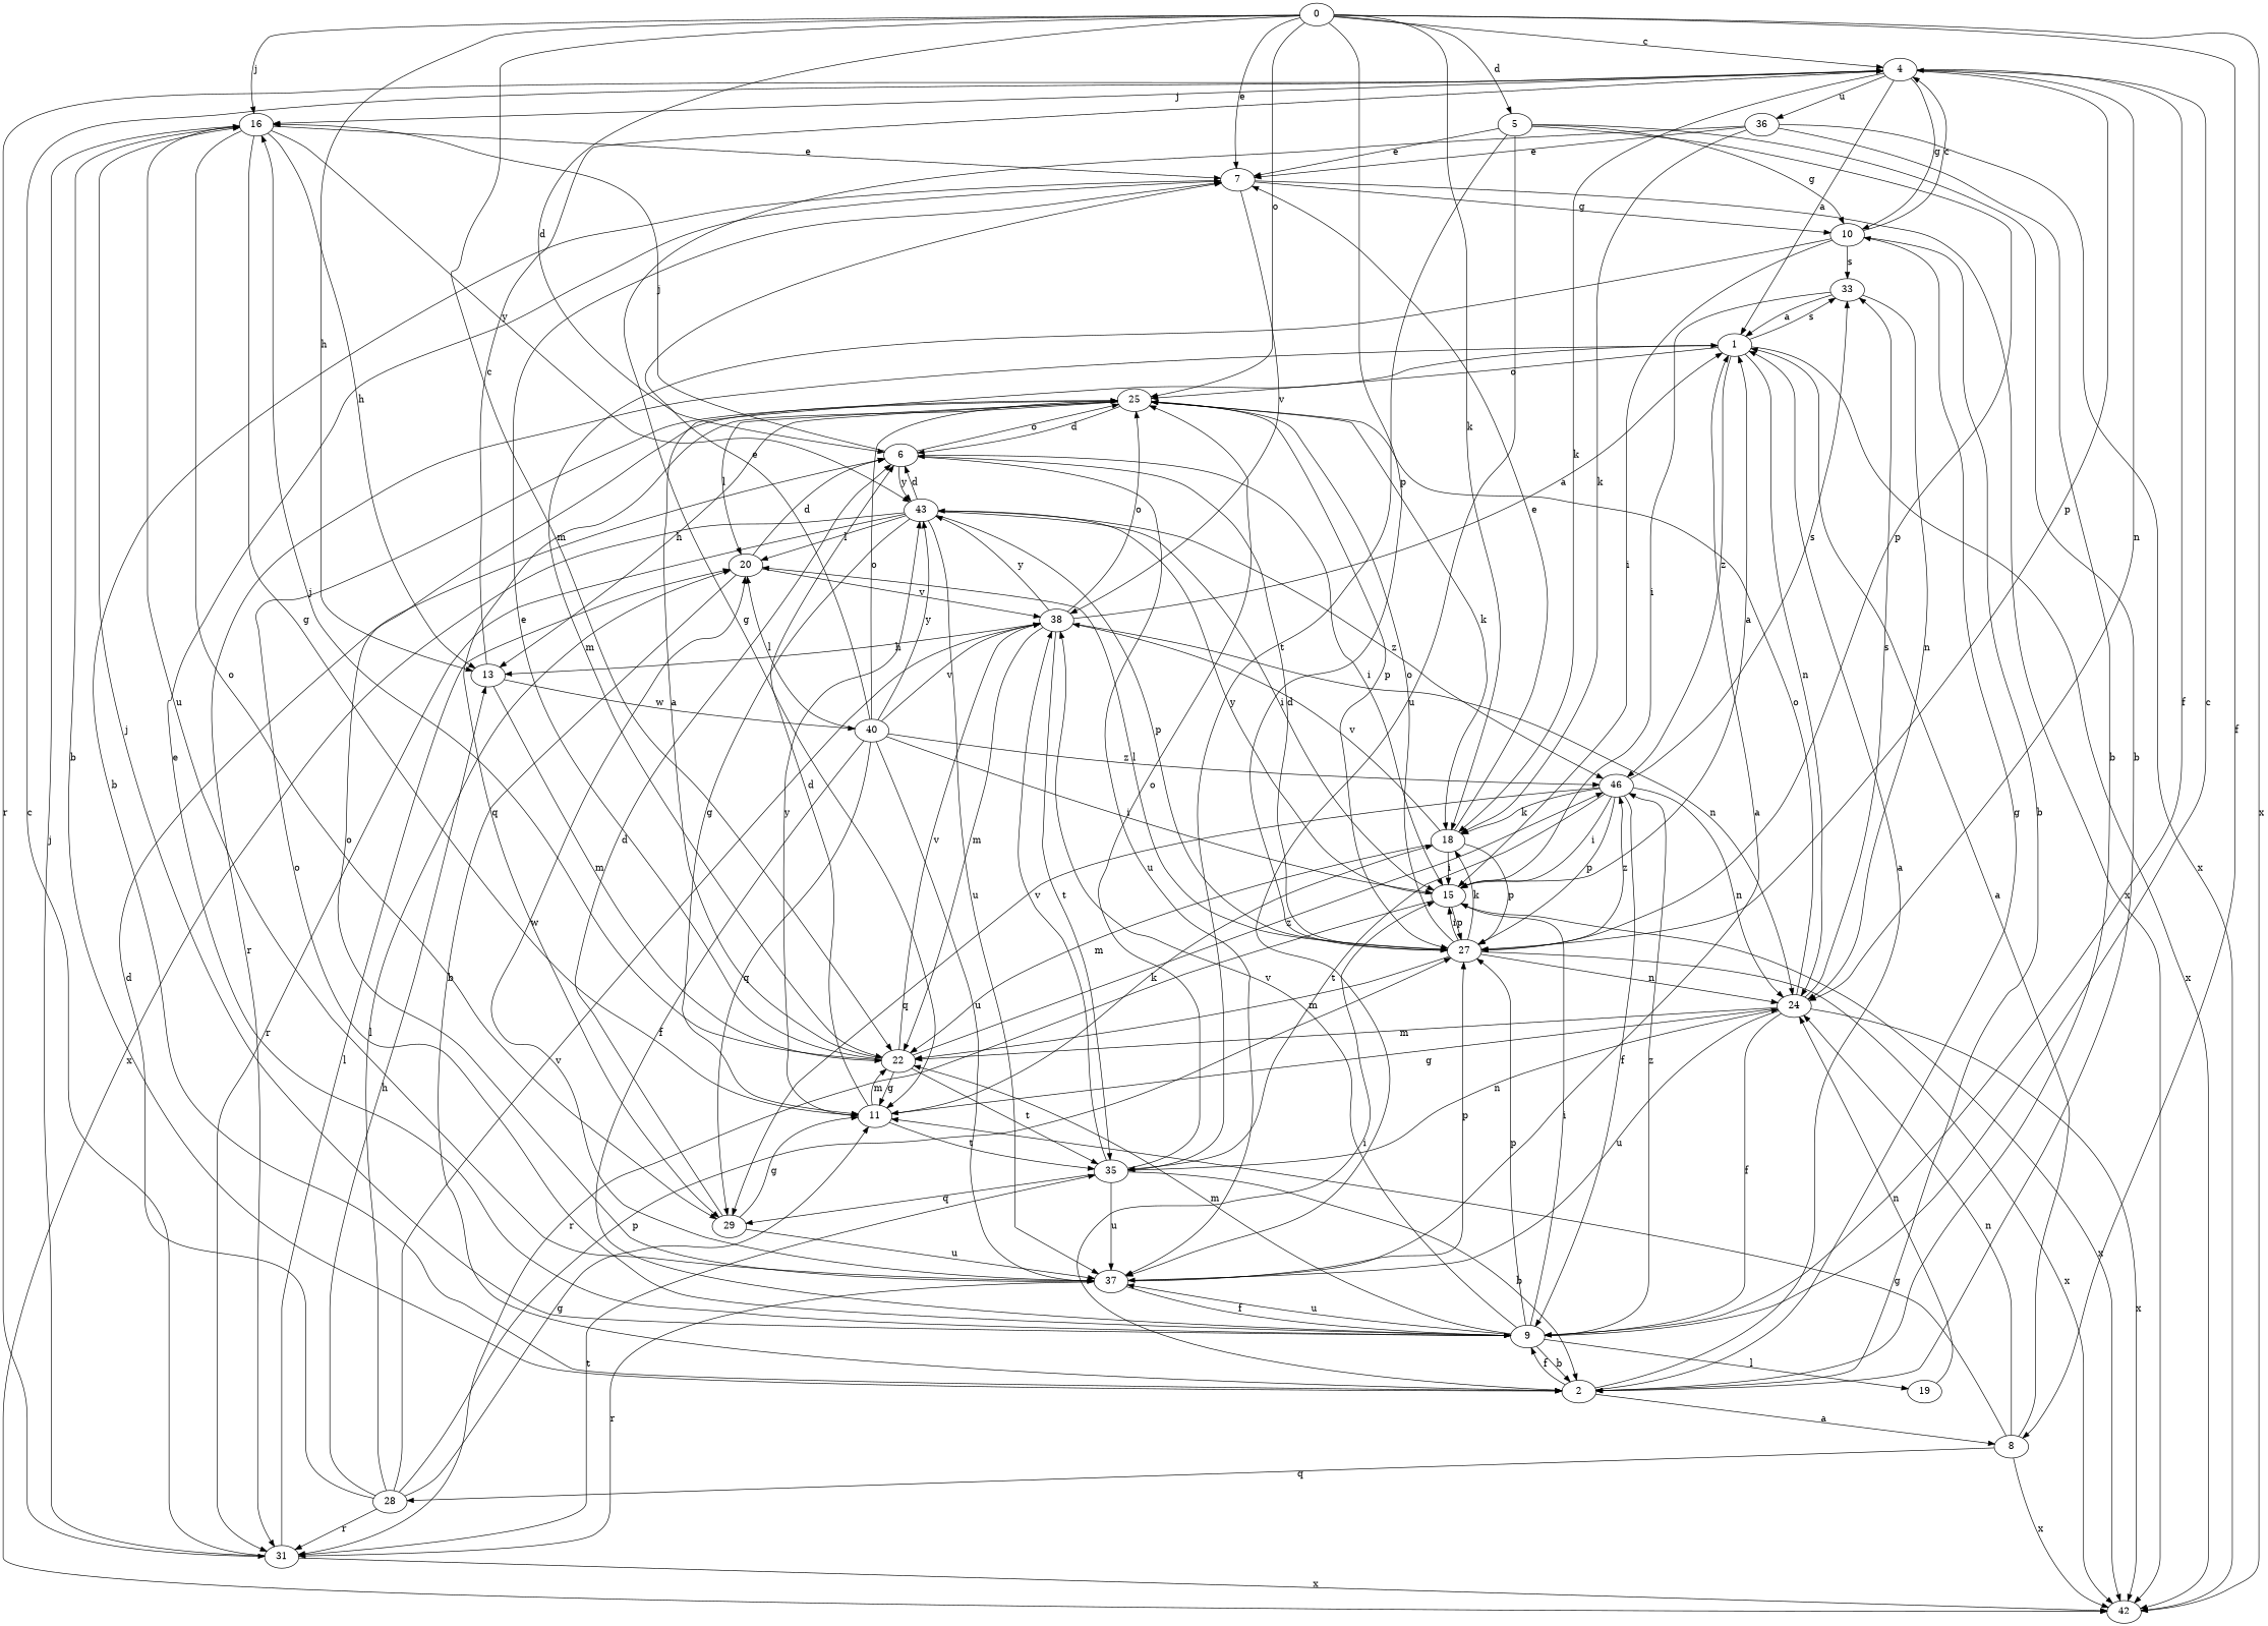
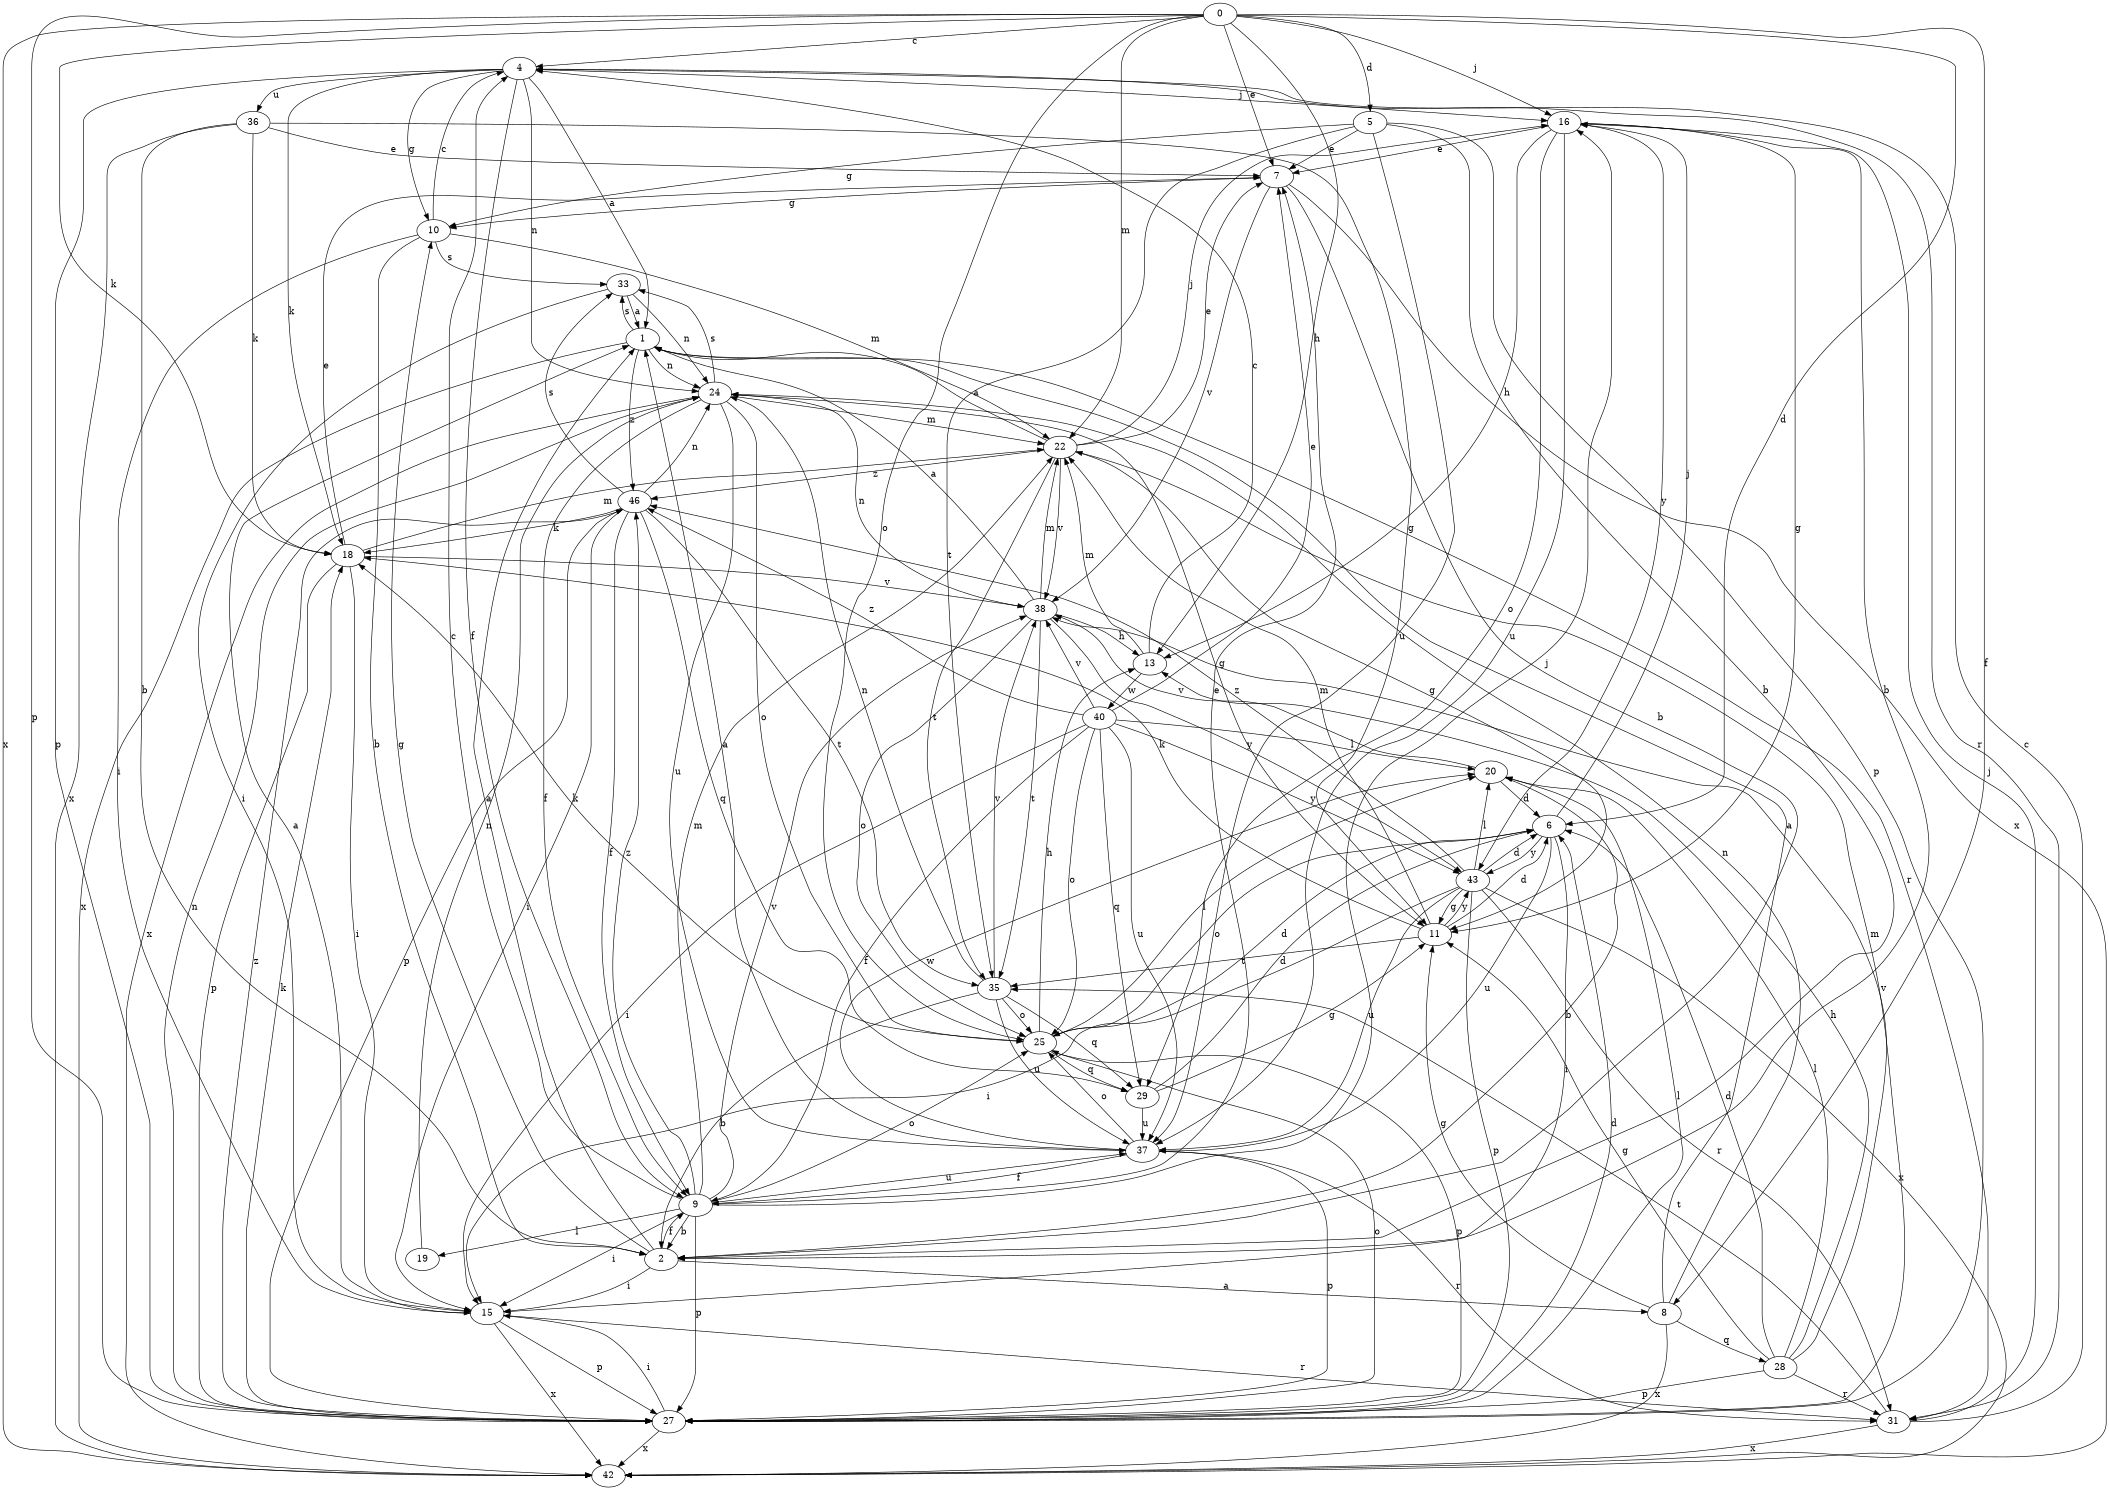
  strict digraph {
    0
    4
    5
    6
    7
    8
    13
    16
    18
    22
    25
    27
    42
    1
    24
    31
    9
    10
    36
    2
    35
    37
    15
    43
    38
    11
    28
    40
    29
    46
    20
    33
    19
    0 -> 4 [label=c]
    0 -> 5 [label=d]
    0 -> 6 [label=d]
    0 -> 7 [label=e]
    0 -> 8 [label=f]
    0 -> 13 [label=h]
    0 -> 16 [label=j]
    0 -> 18 [label=k]
    0 -> 22 [label=m]
    0 -> 25 [label=o]
    0 -> 27 [label=p]
    0 -> 42 [label=x]
    4 -> 16 [label=j]
    4 -> 18 [label=k]
    4 -> 27 [label=p]
    4 -> 1 [label=a]
    4 -> 24 [label=n]
    4 -> 31 [label=r]
    4 -> 9 [label=f]
    4 -> 10 [label=g]
    4 -> 36 [label=u]
    5 -> 7 [label=e]
    5 -> 27 [label=p]
    5 -> 10 [label=g]
    5 -> 2 [label=b]
    5 -> 35 [label=t]
    5 -> 37 [label=u]
    6 -> 16 [label=j]
    6 -> 25 [label=o]
    6 -> 37 [label=u]
    6 -> 15 [label=i]
    6 -> 43 [label=y]
    7 -> 42 [label=x]
    7 -> 10 [label=g]
    7 -> 2 [label=b]
    7 -> 38 [label=v]
    8 -> 42 [label=x]
    8 -> 1 [label=a]
    8 -> 24 [label=n]
    8 -> 11 [label=g]
    8 -> 28 [label=q]
    13 -> 4 [label=c]
    13 -> 22 [label=m]
    13 -> 40 [label=w]
    16 -> 7 [label=e]
    16 -> 13 [label=h]
    16 -> 2 [label=b]
    16 -> 37 [label=u]
    16 -> 43 [label=y]
    16 -> 11 [label=g]
    16 -> 29 [label=o]
    18 -> 7 [label=e]
    18 -> 22 [label=m]
    18 -> 27 [label=p]
    18 -> 15 [label=i]
    18 -> 38 [label=v]
    22 -> 7 [label=e]
    22 -> 16 [label=j]
    22 -> 1 [label=a]
    22 -> 35 [label=t]
    22 -> 38 [label=v]
    22 -> 11 [label=g]
    22 -> 46 [label=z]
    25 -> 6 [label=d]
    25 -> 13 [label=h]
    25 -> 18 [label=k]
    25 -> 27 [label=p]
    25 -> 29 [label=q]
    25 -> 20 [label=l]
    27 -> 6 [label=d]
    27 -> 18 [label=k]
    27 -> 22 [label=m]
    27 -> 25 [label=o]
    27 -> 42 [label=x]
    27 -> 24 [label=n]
    27 -> 15 [label=i]
    27 -> 46 [label=z]
    27 -> 20 [label=l]
-   1 -> 25 [label=o]
    1 -> 42 [label=x]
    1 -> 24 [label=n]
    1 -> 31 [label=r]
    1 -> 46 [label=z]
    1 -> 33 [label=s]
    24 -> 22 [label=m]
    24 -> 25 [label=o]
    24 -> 42 [label=x]
    24 -> 9 [label=f]
    24 -> 37 [label=u]
    24 -> 11 [label=g]
    24 -> 33 [label=s]
    31 -> 4 [label=c]
    31 -> 16 [label=j]
    31 -> 42 [label=x]
    31 -> 35 [label=t]
-   31 -> 20 [label=l]
    9 -> 4 [label=c]
    9 -> 7 [label=e]
    9 -> 16 [label=j]
    9 -> 22 [label=m]
    9 -> 25 [label=o]
    9 -> 27 [label=p]
    9 -> 2 [label=b]
    9 -> 37 [label=u]
    9 -> 15 [label=i]
    9 -> 38 [label=v]
    9 -> 46 [label=z]
    9 -> 19 [label=l]
    10 -> 4 [label=c]
    10 -> 22 [label=m]
    10 -> 2 [label=b]
    10 -> 15 [label=i]
    10 -> 33 [label=s]
    36 -> 7 [label=e]
    36 -> 18 [label=k]
    36 -> 42 [label=x]
    36 -> 2 [label=b]
    36 -> 11 [label=g]
    2 -> 8 [label=a]
    2 -> 1 [label=a]
    2 -> 9 [label=f]
    2 -> 10 [label=g]
    2 -> 15 [label=i]
    35 -> 25 [label=o]
    35 -> 24 [label=n]
    35 -> 2 [label=b]
    35 -> 37 [label=u]
    35 -> 38 [label=v]
    35 -> 29 [label=q]
    37 -> 25 [label=o]
    37 -> 27 [label=p]
    37 -> 1 [label=a]
    37 -> 31 [label=r]
    37 -> 9 [label=f]
    37 -> 20 [label=w]
    15 -> 27 [label=p]
    15 -> 42 [label=x]
    15 -> 1 [label=a]
    15 -> 31 [label=r]
-   15 -> 43 [label=y]
    43 -> 6 [label=d]
    43 -> 27 [label=p]
    43 -> 42 [label=x]
    43 -> 31 [label=r]
    43 -> 37 [label=u]
    43 -> 15 [label=i]
    43 -> 11 [label=g]
    43 -> 46 [label=z]
    43 -> 20 [label=l]
    38 -> 13 [label=h]
    38 -> 22 [label=m]
    38 -> 25 [label=o]
    38 -> 1 [label=a]
    38 -> 24 [label=n]
    38 -> 35 [label=t]
    38 -> 43 [label=y]
    11 -> 6 [label=d]
    11 -> 18 [label=k]
    11 -> 22 [label=m]
    11 -> 35 [label=t]
    11 -> 43 [label=y]
    28 -> 6 [label=d]
    28 -> 13 [label=h]
    28 -> 27 [label=p]
    28 -> 31 [label=r]
    28 -> 38 [label=v]
    28 -> 11 [label=g]
    28 -> 20 [label=l]
    40 -> 7 [label=e]
    40 -> 25 [label=o]
    40 -> 9 [label=f]
    40 -> 37 [label=u]
    40 -> 15 [label=i]
    40 -> 43 [label=y]
    40 -> 38 [label=v]
    40 -> 29 [label=q]
    40 -> 46 [label=z]
    40 -> 20 [label=l]
    29 -> 6 [label=d]
    29 -> 37 [label=u]
    29 -> 11 [label=g]
    46 -> 18 [label=k]
    46 -> 27 [label=p]
    46 -> 24 [label=n]
    46 -> 9 [label=f]
    46 -> 35 [label=t]
    46 -> 15 [label=i]
    46 -> 29 [label=q]
    46 -> 33 [label=s]
    20 -> 6 [label=d]
    20 -> 2 [label=b]
    20 -> 38 [label=v]
    33 -> 1 [label=a]
    33 -> 24 [label=n]
    33 -> 15 [label=i]
    19 -> 24 [label=n]
  }
